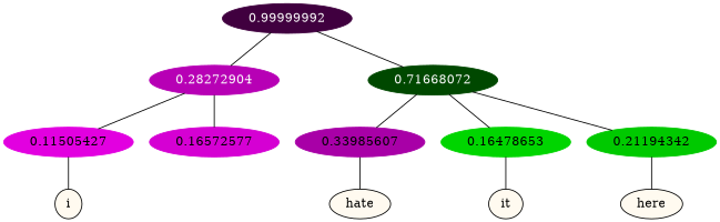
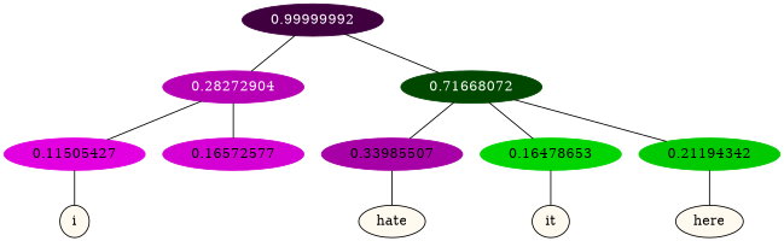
  graph {
    node [color=black format=png nodesep=0.001 ordering=out overlap_scaling=0.01 ranksep=0.001 style=filled fontcolor=black]
    n1 [fillcolor=floralwhite height=0.15 label=i style="filled,solid" width=0.15 fontcolor=""]
    n2 [fillcolor=floralwhite height=0.15 label=hate style="filled,solid" width=0.15 fontcolor=""]
    n3 [fillcolor=floralwhite height=0.15 label=it style="filled,solid" width=0.15 fontcolor=""]
    n4 [fillcolor=floralwhite height=0.15 label=here style="filled,solid" width=0.15 fontcolor=""]
    n5 [color="0.835 1.000 0.884" height=0.15 label=0.11505427 width=0.15]
    n6 [color="0.835 1.000 0.834" height=0.15 label=0.16572577 width=0.15]
-   n7 [color="0.835 1.000 0.660" height=0.15 label=0.33985607 width=0.15]
+   n7 [color="0.835 1.000 0.660" height=0.15 label=0.33985507 width=0.15]
    n8 [color="0.334 1.000 0.835" height=0.15 label=0.16478653 width=0.15]
    n9 [color="0.334 1.000 0.788" height=0.15 label=0.21194342 width=0.15]
    n10 [color="0.835 1.000 0.250" fontcolor=grey99 height=0.15 label=0.99999992 width=0.15]
    n11 [color="0.835 1.000 0.717" fontcolor=grey99 height=0.15 label=0.28272904 width=0.15]
    n12 [color="0.334 1.000 0.283" fontcolor=grey99 height=0.15 label=0.71668072 width=0.15]
    subgraph sub_1 {
      rank=same
      n1
      n2
      n3
      n4
    }
    subgraph sub_2 {
      rank=same
      n5
      n6
      n7
      n8
      n9
    }
    n5 -- n1
    n7 -- n2
    n8 -- n3
    n9 -- n4
    n10 -- n11
    n10 -- n12
    n11 -- n5
    n11 -- n6
    n12 -- n7
    n12 -- n8
    n12 -- n9
  }
